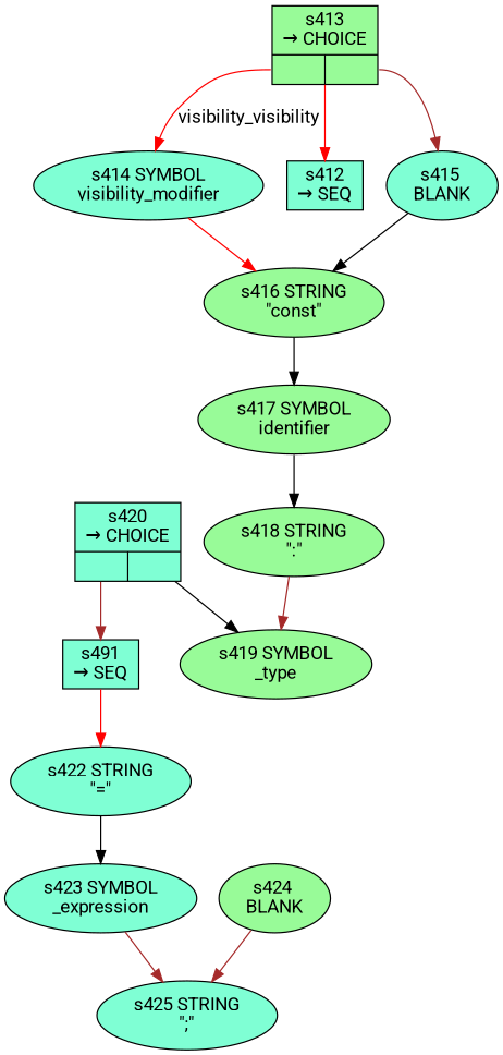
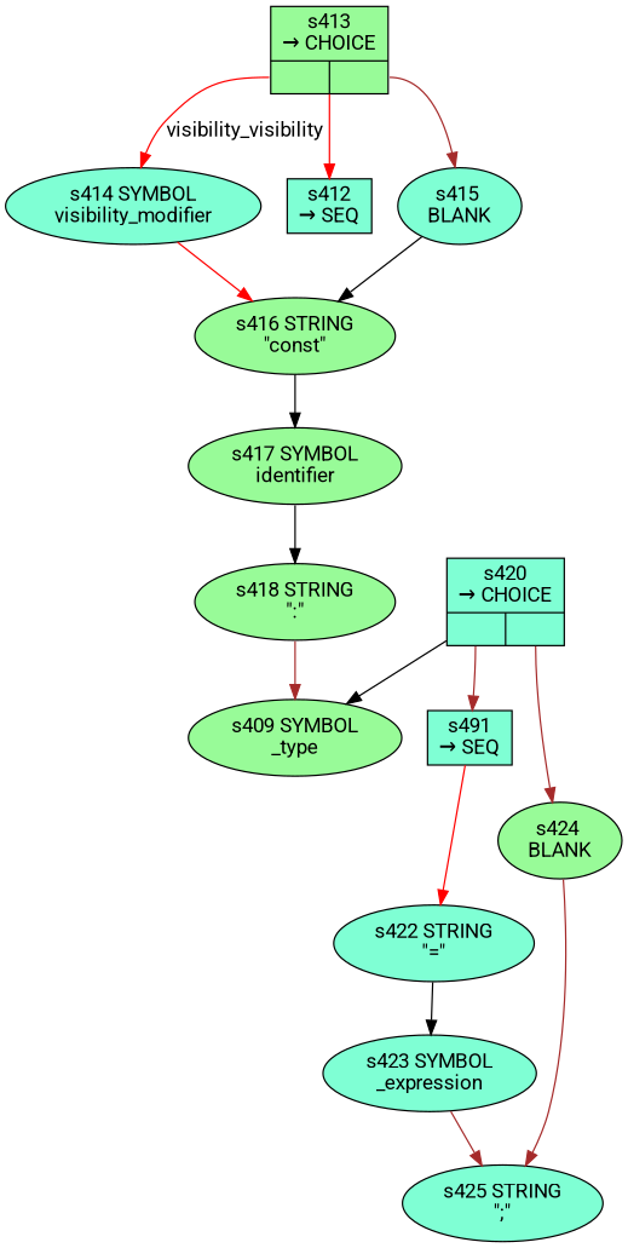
  digraph {
    fontname=Roboto
    rankdir=TB
    node [fillcolor=aquamarine fontname=Roboto style=filled]
    edge [color=brown fontname=Roboto]
    n1 [fixedsize=false label="s412\n&rarr; SEQ" peripheries=1 shape=record]
    n2 [fillcolor=palegreen fixedsize=false label="{s413\n&rarr; CHOICE|{<p0>|<p1>}}" peripheries=1 shape=record]
    n3 [label="s414 SYMBOL\nvisibility_modifier"]
    n4 [label="s415 \nBLANK"]
    n5 [fillcolor=palegreen label="s416 STRING\n\"const\""]
    n6 [fillcolor=palegreen label="s417 SYMBOL\nidentifier"]
    n7 [fillcolor=palegreen label="s418 STRING\n\":\""]
-   n8 [fillcolor=palegreen label="s419 SYMBOL\n_type"]
+   n8 [fillcolor=palegreen label="s409 SYMBOL\n_type"]
    n9 [fixedsize=false label="{s420\n&rarr; CHOICE|{<p0>|<p1>}}" peripheries=1 shape=record]
    n10 [fixedsize=false label="s491\n&rarr; SEQ" peripheries=1 shape=record]
    n11 [fillcolor=palegreen label="s424 \nBLANK"]
    n12 [label="s422 STRING\n\"=\""]
    n13 [label="s425 STRING\n\";\""]
    n14 [label="s423 SYMBOL\n_expression"]
    n2 -> n1 [color=red]
    n2 -> n3 [color=red label=visibility_visibility tailport=p0]
    n2 -> n4 [tailport=p1]
    n3 -> n5 [color=red]
    n4 -> n5 [color=black]
    n5 -> n6 [color=black]
    n6 -> n7 [color=black]
    n7 -> n8
    n9 -> n8 [color=black]
    n9 -> n10 [tailport=p0]
+   n9 -> n11 [tailport=p1]
    n10 -> n12 [color=red]
    n11 -> n13
    n12 -> n14 [color=black]
    n14 -> n13
  }
